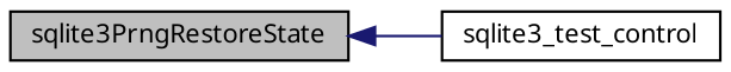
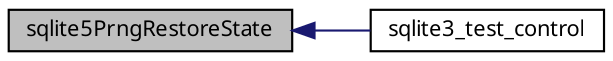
  digraph {
    rankdir=LR
    fontname="Noto Sans"
    node [color=black fontname="Noto Sans" fontsize=10 shape=record style=filled]
-   n1 [fillcolor=grey75 fontcolor=black height=0.2 label=sqlite3PrngRestoreState width=0.4]
+   n1 [fillcolor=grey75 fontcolor=black height=0.2 label=sqlite5PrngRestoreState width=0.4]
    n2 [fillcolor=white height=0.2 label=sqlite3_test_control width=0.4]
    n1 -> n2 [color=midnightblue dir=back fontname="Noto Sans" fontsize=10 labelfontname=FreeSans labelfontsize=10 style=solid]
  }
